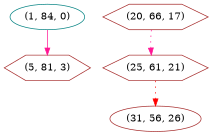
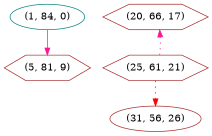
  digraph {
    node [color=brown shape=hexagon]
    edge [color=deeppink style=dotted]
    "(1, 84, 0)" [color=teal shape=ellipse]
-   "(5, 81, 3)"
+   "(5, 81, 3)" [label="(5, 81, 9)"]
    "(20, 66, 17)"
    "(25, 61, 21)"
    "(31, 56, 26)" [shape=ellipse]
    "(1, 84, 0)" -> "(5, 81, 3)" [style=solid]
-   "(20, 66, 17)" -> "(25, 61, 21)"
+   "(25, 61, 21)" -> "(20, 66, 17)"
    "(25, 61, 21)" -> "(31, 56, 26)" [color=red]
  }
